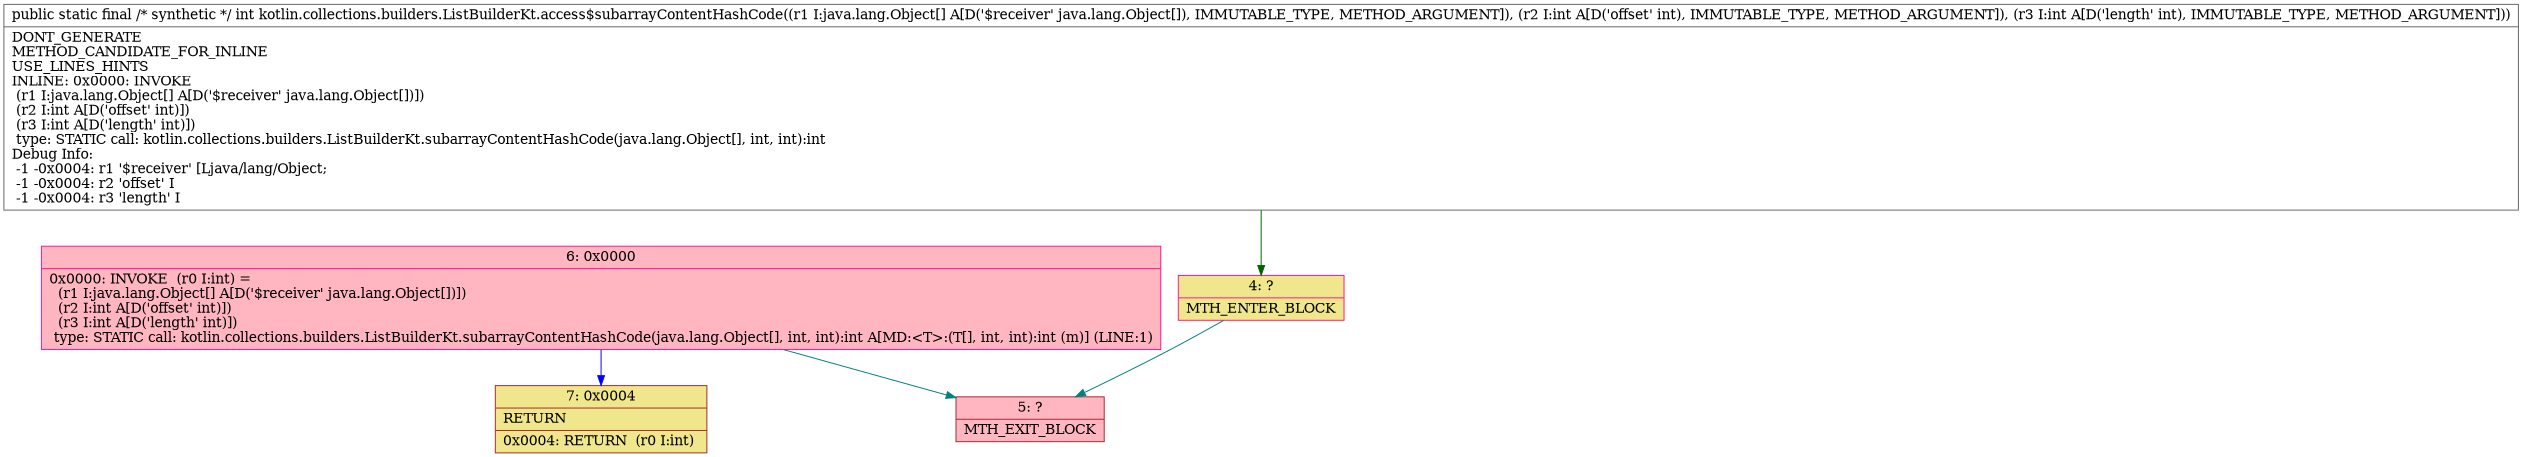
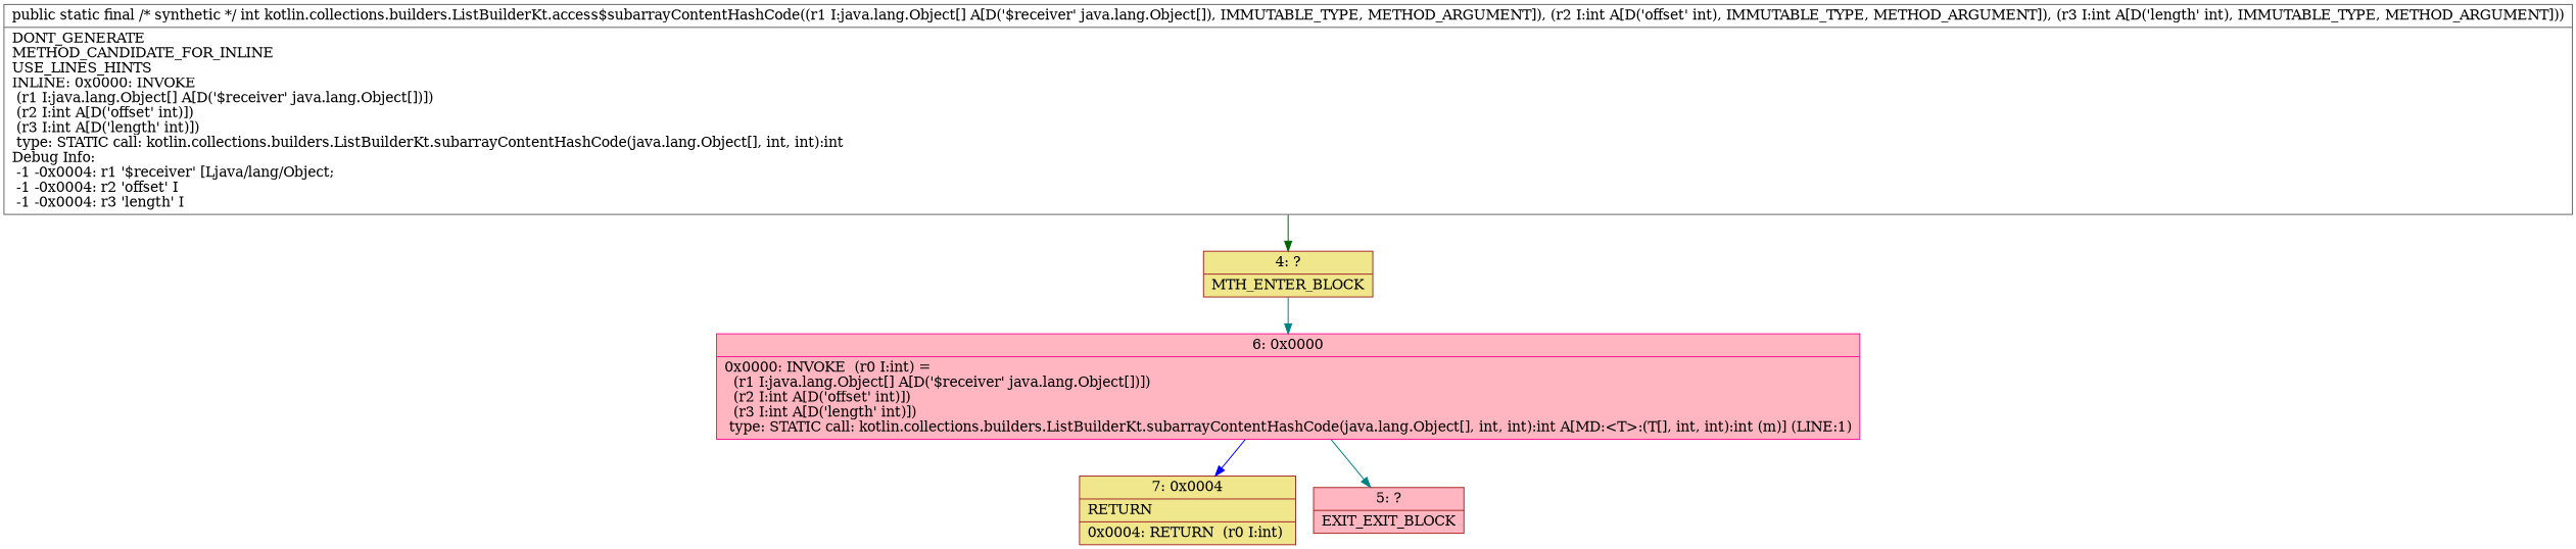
  digraph {
    node [color=deeppink fillcolor=khaki shape=record style=filled]
    edge [color=teal]
-   n1 [label="{4\:\ ?|MTH_ENTER_BLOCK\l}"]
+   n1 [color=brown label="{4\:\ ?|MTH_ENTER_BLOCK\l}"]
    n2 [fillcolor=lightpink label="{6\:\ 0x0000|0x0000: INVOKE  (r0 I:int) = \l  (r1 I:java.lang.Object[] A[D('$receiver' java.lang.Object[])])\l  (r2 I:int A[D('offset' int)])\l  (r3 I:int A[D('length' int)])\l type: STATIC call: kotlin.collections.builders.ListBuilderKt.subarrayContentHashCode(java.lang.Object[], int, int):int A[MD:\<T\>:(T[], int, int):int (m)] (LINE:1)\l}"]
    n3 [color=brown label="{7\:\ 0x0004|RETURN\l|0x0004: RETURN  (r0 I:int) \l}"]
-   n4 [color=brown fillcolor=lightpink label="{5\:\ ?|MTH_EXIT_BLOCK\l}"]
+   n4 [color=brown fillcolor=lightpink label="{5\:\ ?|EXIT_EXIT_BLOCK\l}"]
    n5 [color=gray40 fillcolor=white label="{public static final \/* synthetic *\/ int kotlin.collections.builders.ListBuilderKt.access$subarrayContentHashCode((r1 I:java.lang.Object[] A[D('$receiver' java.lang.Object[]), IMMUTABLE_TYPE, METHOD_ARGUMENT]), (r2 I:int A[D('offset' int), IMMUTABLE_TYPE, METHOD_ARGUMENT]), (r3 I:int A[D('length' int), IMMUTABLE_TYPE, METHOD_ARGUMENT]))  | DONT_GENERATE\lMETHOD_CANDIDATE_FOR_INLINE\lUSE_LINES_HINTS\lINLINE: 0x0000: INVOKE  \l  (r1 I:java.lang.Object[] A[D('$receiver' java.lang.Object[])])\l  (r2 I:int A[D('offset' int)])\l  (r3 I:int A[D('length' int)])\l type: STATIC call: kotlin.collections.builders.ListBuilderKt.subarrayContentHashCode(java.lang.Object[], int, int):int\lDebug Info:\l  \-1 \-0x0004: r1 '$receiver' [Ljava\/lang\/Object;\l  \-1 \-0x0004: r2 'offset' I\l  \-1 \-0x0004: r3 'length' I\l}"]
-   n1 -> n4
+   n1 -> n2
    n2 -> n3 [color=blue]
    n2 -> n4
    n5 -> n1 [color=darkgreen]
  }
